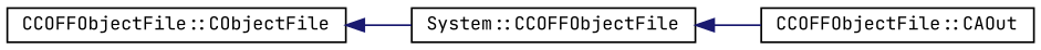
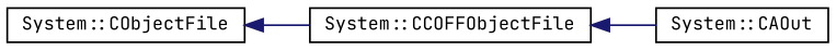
  digraph {
    fontname="JetBrains Mono"
    rankdir=LR
    node [color=black fillcolor=white fontname="JetBrains Mono" fontsize=10 shape=record style=filled]
    edge [color=midnightblue dir=back fontname="JetBrains Mono" fontsize=10 labelfontname=Helvetica labelfontsize=10 style=solid]
-   n1 [height=0.2 label="CCOFFObjectFile::CObjectFile" width=0.4]
+   n1 [height=0.2 label="System::CObjectFile" width=0.4]
    n2 [height=0.2 label="System::CCOFFObjectFile" width=0.4]
-   n3 [height=0.2 label="CCOFFObjectFile::CAOut" width=0.4]
+   n3 [height=0.2 label="System::CAOut" width=0.4]
    n1 -> n2
    n2 -> n3
  }
